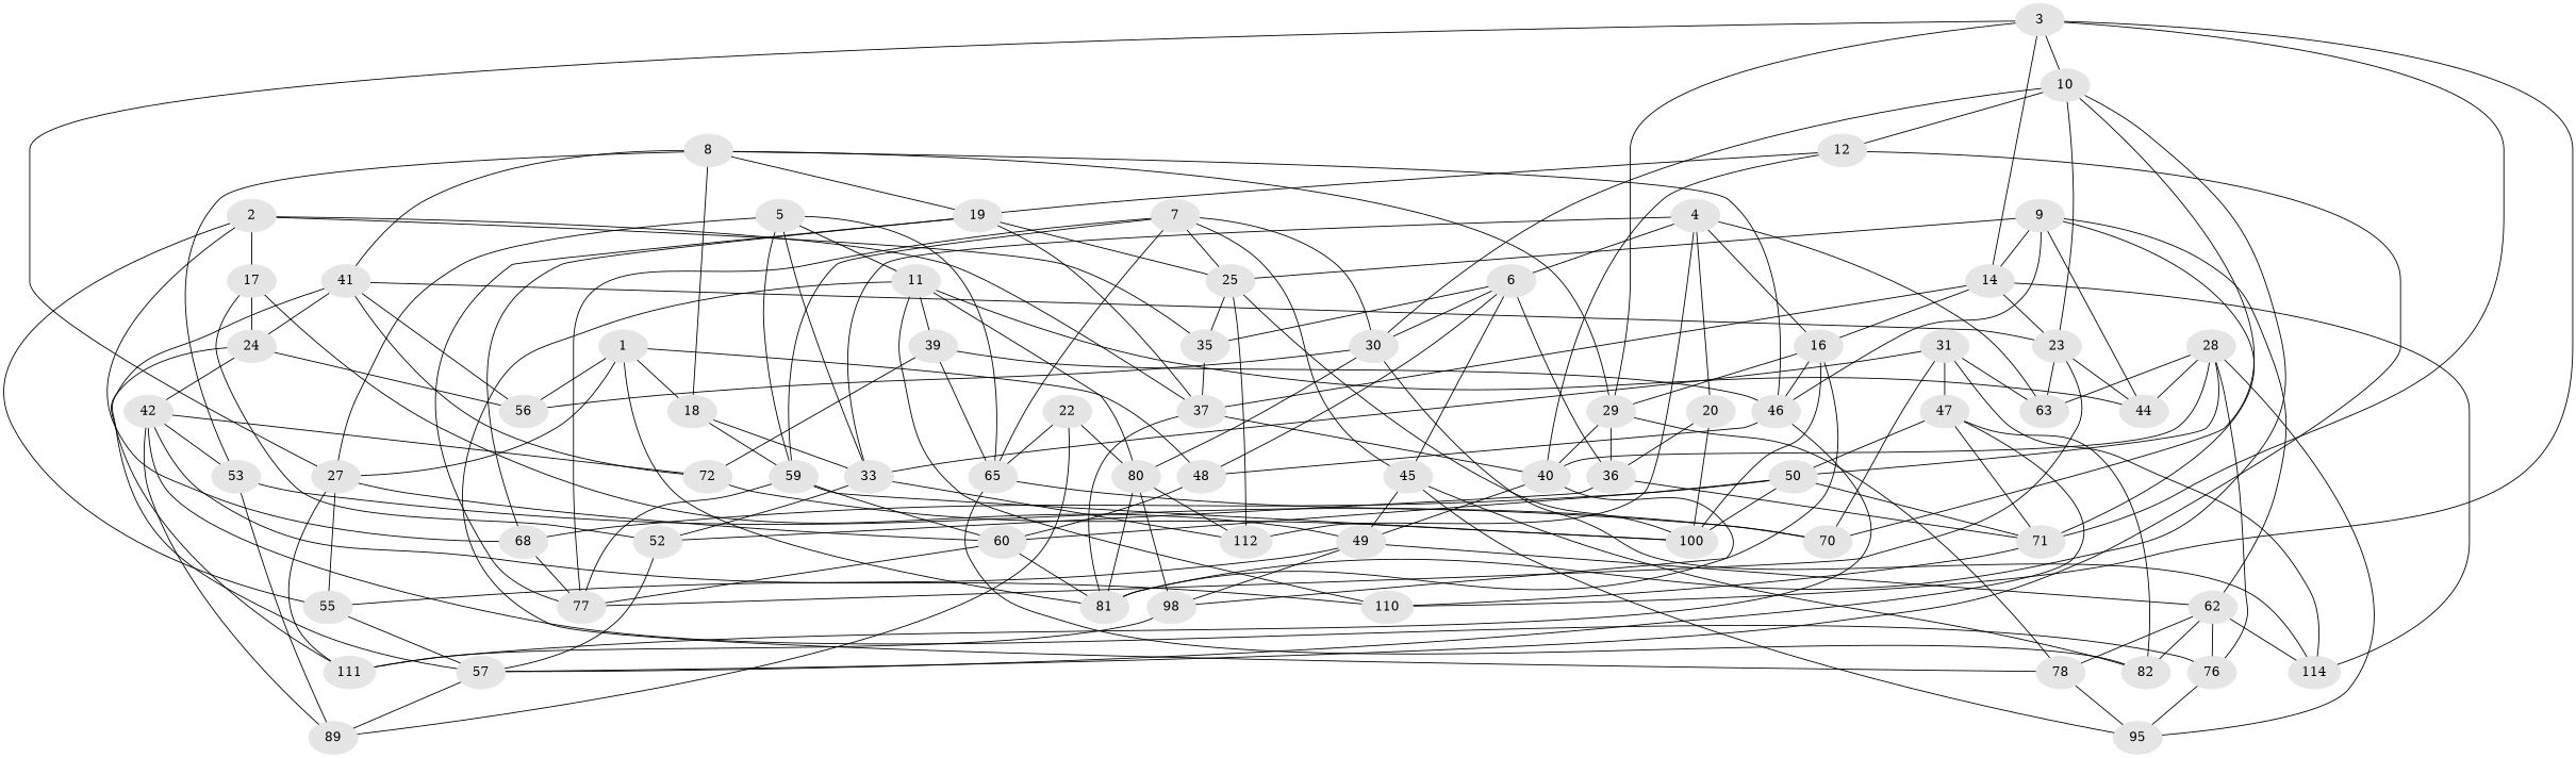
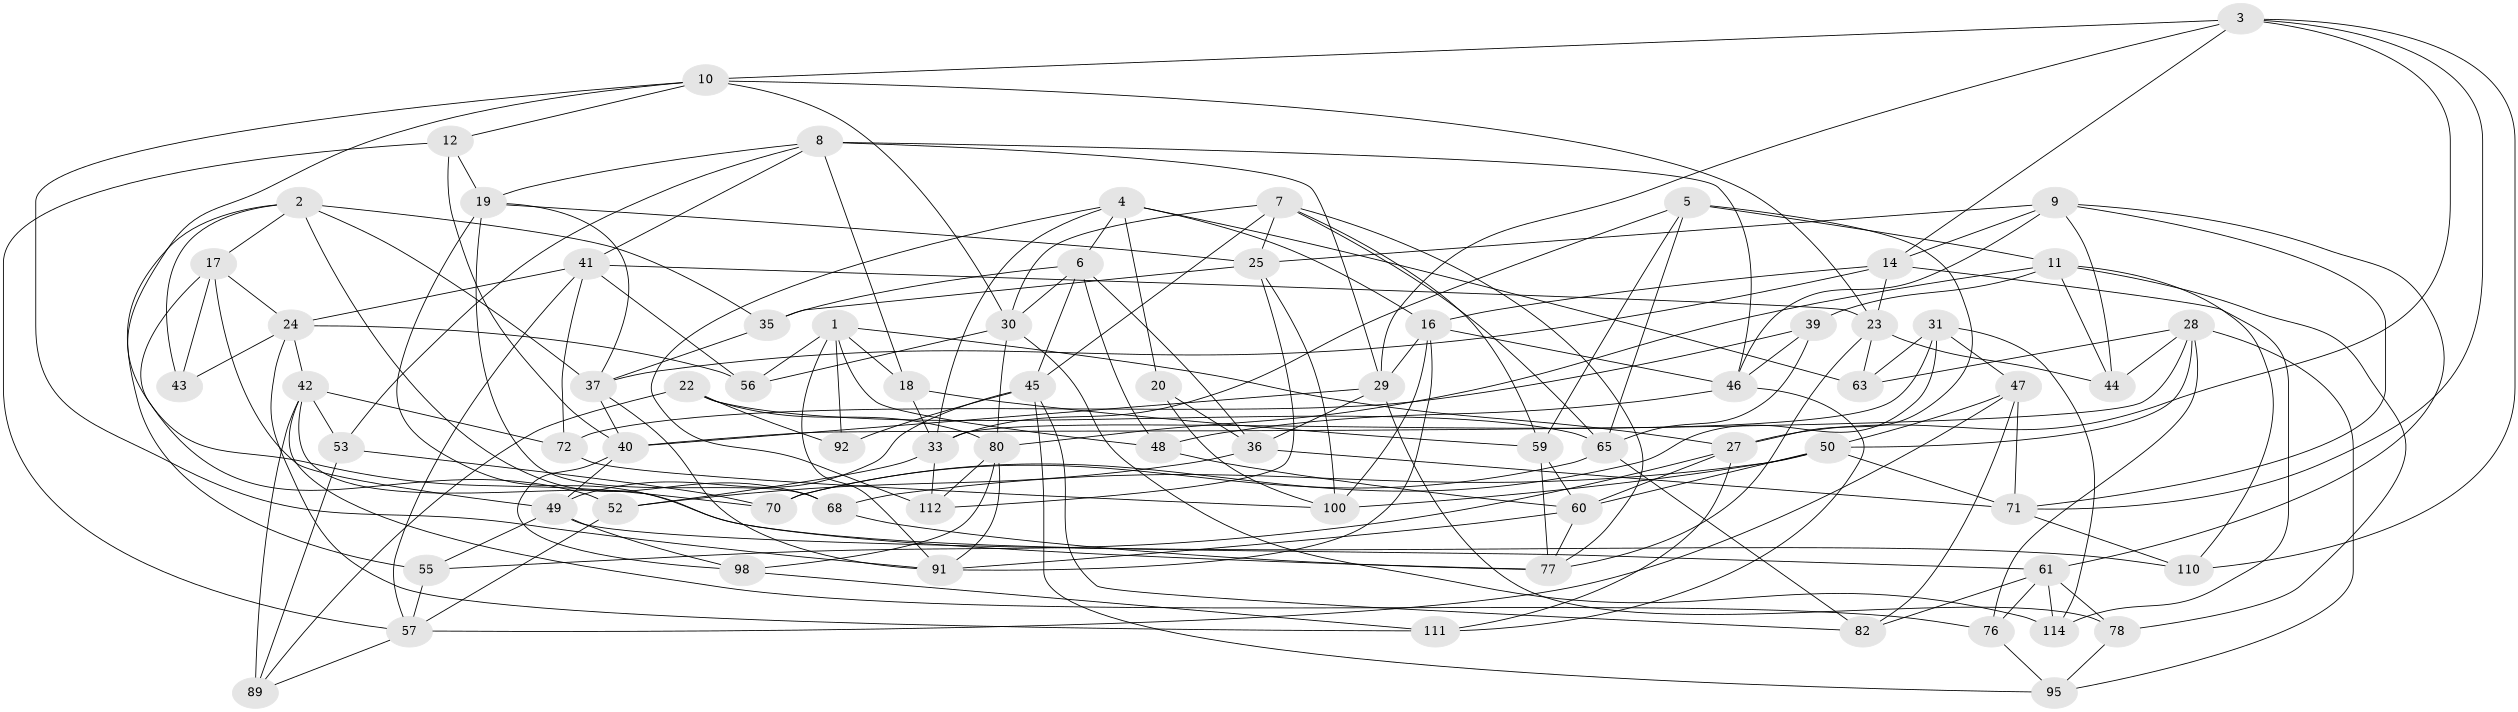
  graph {
    node [color=gray90 style=filled]
    1 [super="+13"]
    18
    27 [super="+41"]
    48
    56
-   81 [super="+105"]
+   81 [super="+105" label=91]
+   92
    33 [super="+93"]
    59 [super="+87"]
    55
    111
    60 [super="+109"]
    2 [super="+32"]
    17 [super="+84"]
    35
    37 [super="+38"]
+   43
    68
    24 [super="+26"]
    49 [super="+99"]
    52
    40 [super="+67"]
    57 [super="+90"]
    77 [super="+97"]
    3 [super="+69"]
    10 [super="+74"]
    14 [super="+101"]
    29 [super="+62"]
    71 [super="+96"]
    110
    30 [super="+51"]
    12
    23 [super="+75"]
    70
    16 [super="+91"]
    114
    36 [super="+115"]
    78
    4 [super="+106"]
    6 [super="+102"]
    20
    63
    112
    45 [super="+88"]
    46 [super="+64"]
    100 [super="+104"]
    5 [super="+108"]
    11 [super="+85"]
    65 [super="+73"]
    44
    39
    80 [super="+94"]
    82
    95
    7 [super="+15"]
    25 [super="+54"]
    8 [super="+66"]
    19 [super="+34"]
    n59 [label=41 super="+116"]
    53
    72
    89
    9 [super="+58"]
-   61 [super="+83" label=62]
+   61 [super="+83"]
    76
    98
    42 [super="+79"]
    22
    28 [super="+113"]
    50 [super="+103"]
    31 [super="+107"]
    47 [super="+86"]
    1 -- 18
    1 -- 27
    1 -- 48
    1 -- 56
    1 -- 81
+   1 -- 92
    18 -- 33
    18 -- 59
    27 -- 55
    27 -- 111
    27 -- 60
    48 -- 60
    33 -- 52
    33 -- 112
    59 -- 60
    59 -- 77
-   59 -- 100
    55 -- 57
    60 -- 81
    60 -- 77
    2 -- 55
    2 -- 17
    2 -- 35
    2 -- 37
+   2 -- 43
    2 -- 68
+   17 -- 43 [weight=2]
    17 -- 24
    17 -- 49
    17 -- 52
    35 -- 37
    37 -- 81
    37 -- 40
    68 -- 77
    24 -- 56
    24 -- 111
+   24 -- 43
    24 -- 42
    49 -- 55
    49 -- 61
    49 -- 98
    52 -- 57
    40 -- 49
    40 -- 98
    57 -- 89
    3 -- 27
    3 -- 10
    3 -- 14
    3 -- 29
    3 -- 71
    3 -- 110
    10 -- 81
    10 -- 30
    10 -- 12
    10 -- 23
    10 -- 70
    14 -- 37
    14 -- 23
    14 -- 16
    14 -- 114
    29 -- 40
    29 -- 36
    29 -- 78
    71 -- 110
    30 -- 56
    30 -- 114
    30 -- 80
    12 -- 40
    12 -- 57
    12 -- 19
    23 -- 77
    23 -- 63
    23 -- 44
    16 -- 81
    16 -- 29
    16 -- 46
    16 -- 100
    36 -- 52
    36 -- 71
    78 -- 95
    4 -- 33
    4 -- 16
    4 -- 6
    4 -- 20
    4 -- 63
    4 -- 112
    6 -- 48
    6 -- 35
    6 -- 30
    6 -- 36
    6 -- 45
    20 -- 36 [weight=2]
    20 -- 100
+   45 -- 92
    45 -- 49
    45 -- 82
    45 -- 95
    46 -- 48
    46 -- 111
    5 -- 27
    5 -- 33
    5 -- 59
    5 -- 11
    5 -- 65
    11 -- 110
    11 -- 78
    11 -- 44
    11 -- 39
    11 -- 80
    65 -- 70
    65 -- 82
    39 -- 46
    39 -- 65
    39 -- 72
    80 -- 81
    80 -- 112
    80 -- 98
    7 -- 59
    7 -- 77
    7 -- 30
    7 -- 45
    7 -- 65
    7 -- 25
    25 -- 35
    25 -- 112
    25 -- 100
    8 -- 18
    8 -- 29
    8 -- 46
    8 -- 19
    8 -- n59
    8 -- 53
    19 -- 37
    19 -- 68
    19 -- 77
    19 -- 25
    n59 -- 56
    n59 -- 24
    n59 -- 57
    n59 -- 23
    n59 -- 72
    53 -- 70
    53 -- 89
    72 -- 100
    9 -- 14
    9 -- 71
    9 -- 46
    9 -- 44
    9 -- 25
    9 -- 61
    61 -- 114
    61 -- 78
    61 -- 82
    61 -- 76
    76 -- 95
    98 -- 111
    42 -- 110
    42 -- 53
    42 -- 72
    42 -- 89
    42 -- 76
+   22 -- 92
    22 -- 65
    22 -- 80
    22 -- 89
    28 -- 40
    28 -- 63
    28 -- 44
    28 -- 95
    28 -- 76
    28 -- 50
    50 -- 60
    50 -- 68
    50 -- 71
    50 -- 100
    31 -- 33
    31 -- 70
    31 -- 114
    31 -- 63
    31 -- 47 [weight=2]
    47 -- 57
    47 -- 71
    47 -- 82
    47 -- 50
  }
